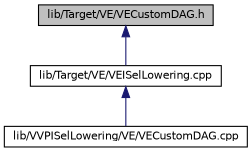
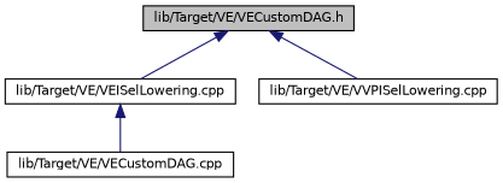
  digraph {
    node [color=black fontname=Helvetica fontsize=10 shape=record]
    edge [color=midnightblue dir=back fontname=Helvetica fontsize=10 labelfontname=Helvetica labelfontsize=10 style=solid]
    n1 [fillcolor=grey75 fontcolor=black height=0.2 label="lib/Target/VE/VECustomDAG.h" style=filled width=0.4]
    n2 [height=0.2 label="lib/Target/VE/VEISelLowering.cpp" width=0.4]
-   n4 [height=0.2 label="lib/VVPISelLowering/VE/VECustomDAG.cpp" width=0.4]
+   n3 [height=0.2 label="lib/Target/VE/VVPISelLowering.cpp" width=0.4]
+   n4 [height=0.2 label="lib/Target/VE/VECustomDAG.cpp" width=0.4]
    n1 -> n2
+   n1 -> n3
    n2 -> n4
  }
